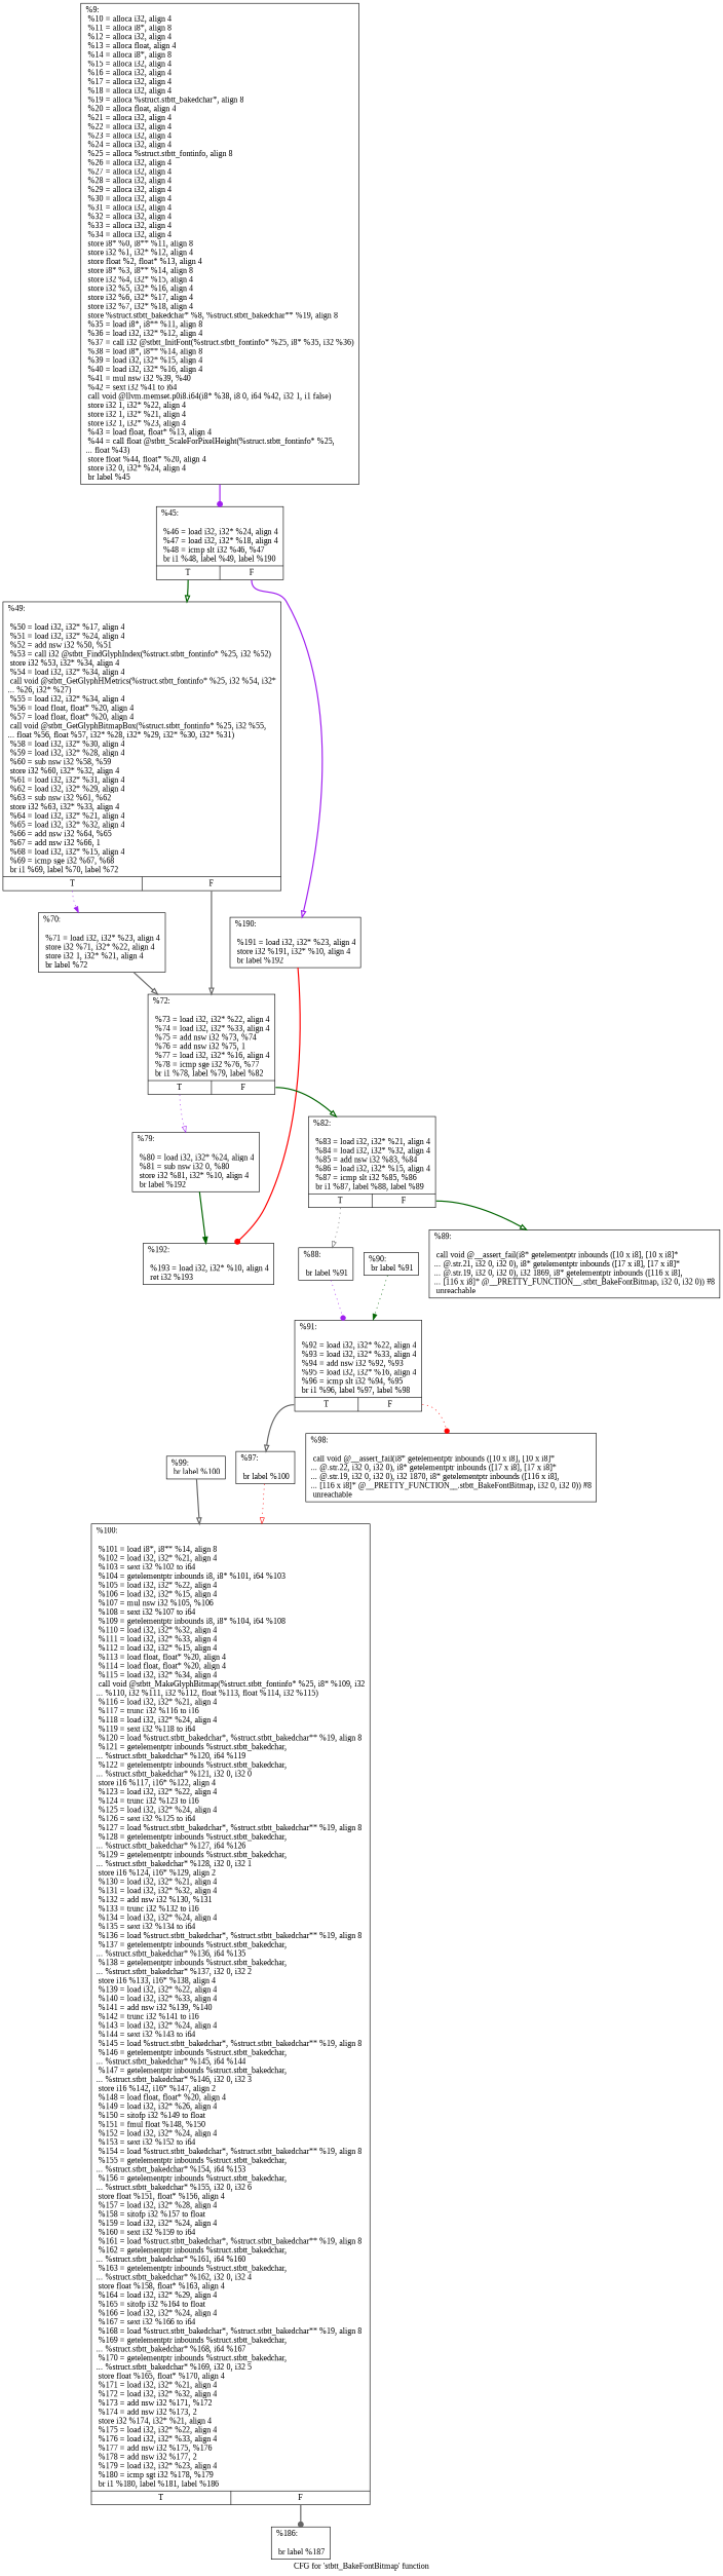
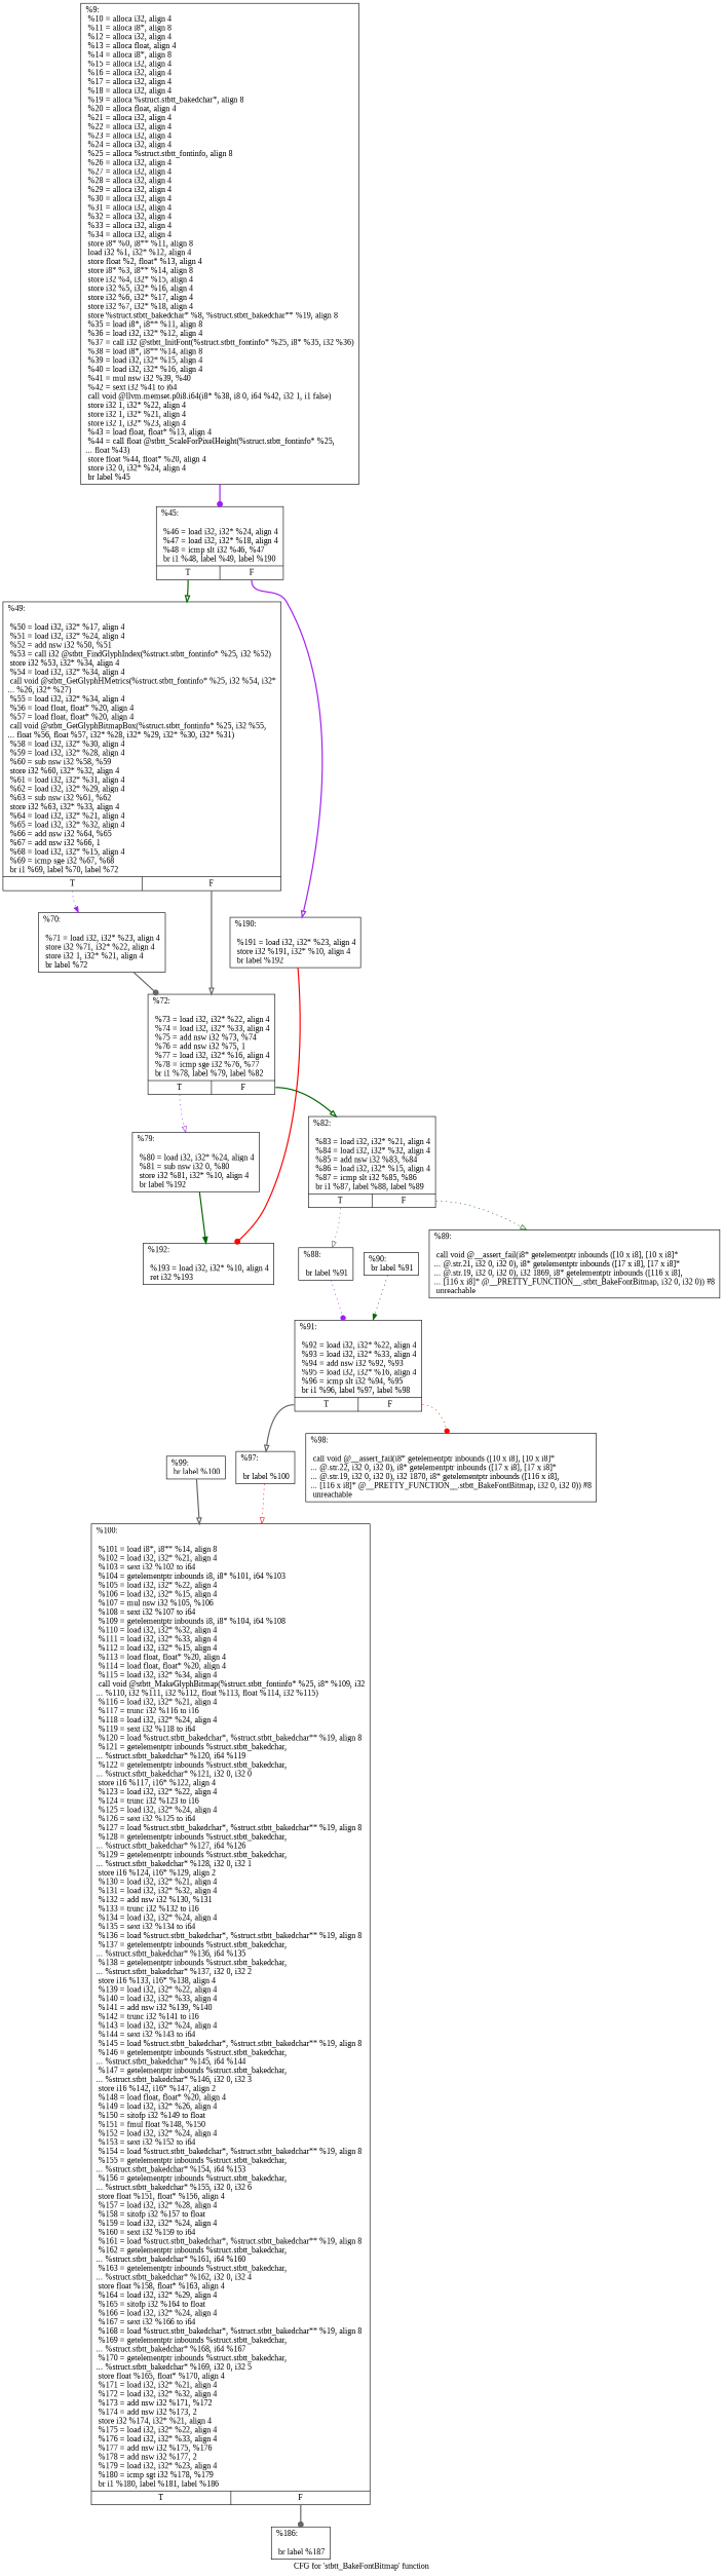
  digraph {
    fontname="Liberation Serif"
    label="CFG for 'stbtt_BakeFontBitmap' function"
    node [fontname="Liberation Serif" shape=record]
    edge [arrowhead=onormal color=gray40 fontname="Liberation Serif" style=bold]
-   n1 [label="{%9:\l  %10 = alloca i32, align 4\l  %11 = alloca i8*, align 8\l  %12 = alloca i32, align 4\l  %13 = alloca float, align 4\l  %14 = alloca i8*, align 8\l  %15 = alloca i32, align 4\l  %16 = alloca i32, align 4\l  %17 = alloca i32, align 4\l  %18 = alloca i32, align 4\l  %19 = alloca %struct.stbtt_bakedchar*, align 8\l  %20 = alloca float, align 4\l  %21 = alloca i32, align 4\l  %22 = alloca i32, align 4\l  %23 = alloca i32, align 4\l  %24 = alloca i32, align 4\l  %25 = alloca %struct.stbtt_fontinfo, align 8\l  %26 = alloca i32, align 4\l  %27 = alloca i32, align 4\l  %28 = alloca i32, align 4\l  %29 = alloca i32, align 4\l  %30 = alloca i32, align 4\l  %31 = alloca i32, align 4\l  %32 = alloca i32, align 4\l  %33 = alloca i32, align 4\l  %34 = alloca i32, align 4\l  store i8* %0, i8** %11, align 8\l  store i32 %1, i32* %12, align 4\l  store float %2, float* %13, align 4\l  store i8* %3, i8** %14, align 8\l  store i32 %4, i32* %15, align 4\l  store i32 %5, i32* %16, align 4\l  store i32 %6, i32* %17, align 4\l  store i32 %7, i32* %18, align 4\l  store %struct.stbtt_bakedchar* %8, %struct.stbtt_bakedchar** %19, align 8\l  %35 = load i8*, i8** %11, align 8\l  %36 = load i32, i32* %12, align 4\l  %37 = call i32 @stbtt_InitFont(%struct.stbtt_fontinfo* %25, i8* %35, i32 %36)\l  %38 = load i8*, i8** %14, align 8\l  %39 = load i32, i32* %15, align 4\l  %40 = load i32, i32* %16, align 4\l  %41 = mul nsw i32 %39, %40\l  %42 = sext i32 %41 to i64\l  call void @llvm.memset.p0i8.i64(i8* %38, i8 0, i64 %42, i32 1, i1 false)\l  store i32 1, i32* %22, align 4\l  store i32 1, i32* %21, align 4\l  store i32 1, i32* %23, align 4\l  %43 = load float, float* %13, align 4\l  %44 = call float @stbtt_ScaleForPixelHeight(%struct.stbtt_fontinfo* %25,\l... float %43)\l  store float %44, float* %20, align 4\l  store i32 0, i32* %24, align 4\l  br label %45\l}"]
+   n1 [label="{%9:\l  %10 = alloca i32, align 4\l  %11 = alloca i8*, align 8\l  %12 = alloca i32, align 4\l  %13 = alloca float, align 4\l  %14 = alloca i8*, align 8\l  %15 = alloca i32, align 4\l  %16 = alloca i32, align 4\l  %17 = alloca i32, align 4\l  %18 = alloca i32, align 4\l  %19 = alloca %struct.stbtt_bakedchar*, align 8\l  %20 = alloca float, align 4\l  %21 = alloca i32, align 4\l  %22 = alloca i32, align 4\l  %23 = alloca i32, align 4\l  %24 = alloca i32, align 4\l  %25 = alloca %struct.stbtt_fontinfo, align 8\l  %26 = alloca i32, align 4\l  %27 = alloca i32, align 4\l  %28 = alloca i32, align 4\l  %29 = alloca i32, align 4\l  %30 = alloca i32, align 4\l  %31 = alloca i32, align 4\l  %32 = alloca i32, align 4\l  %33 = alloca i32, align 4\l  %34 = alloca i32, align 4\l  store i8* %0, i8** %11, align 8\l  load i32 %1, i32* %12, align 4\l  store float %2, float* %13, align 4\l  store i8* %3, i8** %14, align 8\l  store i32 %4, i32* %15, align 4\l  store i32 %5, i32* %16, align 4\l  store i32 %6, i32* %17, align 4\l  store i32 %7, i32* %18, align 4\l  store %struct.stbtt_bakedchar* %8, %struct.stbtt_bakedchar** %19, align 8\l  %35 = load i8*, i8** %11, align 8\l  %36 = load i32, i32* %12, align 4\l  %37 = call i32 @stbtt_InitFont(%struct.stbtt_fontinfo* %25, i8* %35, i32 %36)\l  %38 = load i8*, i8** %14, align 8\l  %39 = load i32, i32* %15, align 4\l  %40 = load i32, i32* %16, align 4\l  %41 = mul nsw i32 %39, %40\l  %42 = sext i32 %41 to i64\l  call void @llvm.memset.p0i8.i64(i8* %38, i8 0, i64 %42, i32 1, i1 false)\l  store i32 1, i32* %22, align 4\l  store i32 1, i32* %21, align 4\l  store i32 1, i32* %23, align 4\l  %43 = load float, float* %13, align 4\l  %44 = call float @stbtt_ScaleForPixelHeight(%struct.stbtt_fontinfo* %25,\l... float %43)\l  store float %44, float* %20, align 4\l  store i32 0, i32* %24, align 4\l  br label %45\l}"]
    n2 [label="{%45:\l\l  %46 = load i32, i32* %24, align 4\l  %47 = load i32, i32* %18, align 4\l  %48 = icmp slt i32 %46, %47\l  br i1 %48, label %49, label %190\l|{<s0>T|<s1>F}}"]
    n3 [label="{%49:\l\l  %50 = load i32, i32* %17, align 4\l  %51 = load i32, i32* %24, align 4\l  %52 = add nsw i32 %50, %51\l  %53 = call i32 @stbtt_FindGlyphIndex(%struct.stbtt_fontinfo* %25, i32 %52)\l  store i32 %53, i32* %34, align 4\l  %54 = load i32, i32* %34, align 4\l  call void @stbtt_GetGlyphHMetrics(%struct.stbtt_fontinfo* %25, i32 %54, i32*\l... %26, i32* %27)\l  %55 = load i32, i32* %34, align 4\l  %56 = load float, float* %20, align 4\l  %57 = load float, float* %20, align 4\l  call void @stbtt_GetGlyphBitmapBox(%struct.stbtt_fontinfo* %25, i32 %55,\l... float %56, float %57, i32* %28, i32* %29, i32* %30, i32* %31)\l  %58 = load i32, i32* %30, align 4\l  %59 = load i32, i32* %28, align 4\l  %60 = sub nsw i32 %58, %59\l  store i32 %60, i32* %32, align 4\l  %61 = load i32, i32* %31, align 4\l  %62 = load i32, i32* %29, align 4\l  %63 = sub nsw i32 %61, %62\l  store i32 %63, i32* %33, align 4\l  %64 = load i32, i32* %21, align 4\l  %65 = load i32, i32* %32, align 4\l  %66 = add nsw i32 %64, %65\l  %67 = add nsw i32 %66, 1\l  %68 = load i32, i32* %15, align 4\l  %69 = icmp sge i32 %67, %68\l  br i1 %69, label %70, label %72\l|{<s0>T|<s1>F}}"]
    n4 [label="{%190:\l\l  %191 = load i32, i32* %23, align 4\l  store i32 %191, i32* %10, align 4\l  br label %192\l}"]
    n5 [label="{%70:\l\l  %71 = load i32, i32* %23, align 4\l  store i32 %71, i32* %22, align 4\l  store i32 1, i32* %21, align 4\l  br label %72\l}"]
    n6 [label="{%72:\l\l  %73 = load i32, i32* %22, align 4\l  %74 = load i32, i32* %33, align 4\l  %75 = add nsw i32 %73, %74\l  %76 = add nsw i32 %75, 1\l  %77 = load i32, i32* %16, align 4\l  %78 = icmp sge i32 %76, %77\l  br i1 %78, label %79, label %82\l|{<s0>T|<s1>F}}"]
    n7 [label="{%192:\l\l  %193 = load i32, i32* %10, align 4\l  ret i32 %193\l}"]
    n8 [label="{%79:\l\l  %80 = load i32, i32* %24, align 4\l  %81 = sub nsw i32 0, %80\l  store i32 %81, i32* %10, align 4\l  br label %192\l}"]
    n9 [label="{%82:\l\l  %83 = load i32, i32* %21, align 4\l  %84 = load i32, i32* %32, align 4\l  %85 = add nsw i32 %83, %84\l  %86 = load i32, i32* %15, align 4\l  %87 = icmp slt i32 %85, %86\l  br i1 %87, label %88, label %89\l|{<s0>T|<s1>F}}"]
    n10 [label="{%88:\l\l  br label %91\l}"]
    n11 [label="{%89:\l\l  call void @__assert_fail(i8* getelementptr inbounds ([10 x i8], [10 x i8]*\l... @.str.21, i32 0, i32 0), i8* getelementptr inbounds ([17 x i8], [17 x i8]*\l... @.str.19, i32 0, i32 0), i32 1869, i8* getelementptr inbounds ([116 x i8],\l... [116 x i8]* @__PRETTY_FUNCTION__.stbtt_BakeFontBitmap, i32 0, i32 0)) #8\l  unreachable\l}"]
    n12 [label="{%91:\l\l  %92 = load i32, i32* %22, align 4\l  %93 = load i32, i32* %33, align 4\l  %94 = add nsw i32 %92, %93\l  %95 = load i32, i32* %16, align 4\l  %96 = icmp slt i32 %94, %95\l  br i1 %96, label %97, label %98\l|{<s0>T|<s1>F}}"]
    n13 [label="{%97:\l\l  br label %100\l}"]
    n14 [label="{%98:\l\l  call void @__assert_fail(i8* getelementptr inbounds ([10 x i8], [10 x i8]*\l... @.str.22, i32 0, i32 0), i8* getelementptr inbounds ([17 x i8], [17 x i8]*\l... @.str.19, i32 0, i32 0), i32 1870, i8* getelementptr inbounds ([116 x i8],\l... [116 x i8]* @__PRETTY_FUNCTION__.stbtt_BakeFontBitmap, i32 0, i32 0)) #8\l  unreachable\l}"]
    n15 [label="{%100:\l\l  %101 = load i8*, i8** %14, align 8\l  %102 = load i32, i32* %21, align 4\l  %103 = sext i32 %102 to i64\l  %104 = getelementptr inbounds i8, i8* %101, i64 %103\l  %105 = load i32, i32* %22, align 4\l  %106 = load i32, i32* %15, align 4\l  %107 = mul nsw i32 %105, %106\l  %108 = sext i32 %107 to i64\l  %109 = getelementptr inbounds i8, i8* %104, i64 %108\l  %110 = load i32, i32* %32, align 4\l  %111 = load i32, i32* %33, align 4\l  %112 = load i32, i32* %15, align 4\l  %113 = load float, float* %20, align 4\l  %114 = load float, float* %20, align 4\l  %115 = load i32, i32* %34, align 4\l  call void @stbtt_MakeGlyphBitmap(%struct.stbtt_fontinfo* %25, i8* %109, i32\l... %110, i32 %111, i32 %112, float %113, float %114, i32 %115)\l  %116 = load i32, i32* %21, align 4\l  %117 = trunc i32 %116 to i16\l  %118 = load i32, i32* %24, align 4\l  %119 = sext i32 %118 to i64\l  %120 = load %struct.stbtt_bakedchar*, %struct.stbtt_bakedchar** %19, align 8\l  %121 = getelementptr inbounds %struct.stbtt_bakedchar,\l... %struct.stbtt_bakedchar* %120, i64 %119\l  %122 = getelementptr inbounds %struct.stbtt_bakedchar,\l... %struct.stbtt_bakedchar* %121, i32 0, i32 0\l  store i16 %117, i16* %122, align 4\l  %123 = load i32, i32* %22, align 4\l  %124 = trunc i32 %123 to i16\l  %125 = load i32, i32* %24, align 4\l  %126 = sext i32 %125 to i64\l  %127 = load %struct.stbtt_bakedchar*, %struct.stbtt_bakedchar** %19, align 8\l  %128 = getelementptr inbounds %struct.stbtt_bakedchar,\l... %struct.stbtt_bakedchar* %127, i64 %126\l  %129 = getelementptr inbounds %struct.stbtt_bakedchar,\l... %struct.stbtt_bakedchar* %128, i32 0, i32 1\l  store i16 %124, i16* %129, align 2\l  %130 = load i32, i32* %21, align 4\l  %131 = load i32, i32* %32, align 4\l  %132 = add nsw i32 %130, %131\l  %133 = trunc i32 %132 to i16\l  %134 = load i32, i32* %24, align 4\l  %135 = sext i32 %134 to i64\l  %136 = load %struct.stbtt_bakedchar*, %struct.stbtt_bakedchar** %19, align 8\l  %137 = getelementptr inbounds %struct.stbtt_bakedchar,\l... %struct.stbtt_bakedchar* %136, i64 %135\l  %138 = getelementptr inbounds %struct.stbtt_bakedchar,\l... %struct.stbtt_bakedchar* %137, i32 0, i32 2\l  store i16 %133, i16* %138, align 4\l  %139 = load i32, i32* %22, align 4\l  %140 = load i32, i32* %33, align 4\l  %141 = add nsw i32 %139, %140\l  %142 = trunc i32 %141 to i16\l  %143 = load i32, i32* %24, align 4\l  %144 = sext i32 %143 to i64\l  %145 = load %struct.stbtt_bakedchar*, %struct.stbtt_bakedchar** %19, align 8\l  %146 = getelementptr inbounds %struct.stbtt_bakedchar,\l... %struct.stbtt_bakedchar* %145, i64 %144\l  %147 = getelementptr inbounds %struct.stbtt_bakedchar,\l... %struct.stbtt_bakedchar* %146, i32 0, i32 3\l  store i16 %142, i16* %147, align 2\l  %148 = load float, float* %20, align 4\l  %149 = load i32, i32* %26, align 4\l  %150 = sitofp i32 %149 to float\l  %151 = fmul float %148, %150\l  %152 = load i32, i32* %24, align 4\l  %153 = sext i32 %152 to i64\l  %154 = load %struct.stbtt_bakedchar*, %struct.stbtt_bakedchar** %19, align 8\l  %155 = getelementptr inbounds %struct.stbtt_bakedchar,\l... %struct.stbtt_bakedchar* %154, i64 %153\l  %156 = getelementptr inbounds %struct.stbtt_bakedchar,\l... %struct.stbtt_bakedchar* %155, i32 0, i32 6\l  store float %151, float* %156, align 4\l  %157 = load i32, i32* %28, align 4\l  %158 = sitofp i32 %157 to float\l  %159 = load i32, i32* %24, align 4\l  %160 = sext i32 %159 to i64\l  %161 = load %struct.stbtt_bakedchar*, %struct.stbtt_bakedchar** %19, align 8\l  %162 = getelementptr inbounds %struct.stbtt_bakedchar,\l... %struct.stbtt_bakedchar* %161, i64 %160\l  %163 = getelementptr inbounds %struct.stbtt_bakedchar,\l... %struct.stbtt_bakedchar* %162, i32 0, i32 4\l  store float %158, float* %163, align 4\l  %164 = load i32, i32* %29, align 4\l  %165 = sitofp i32 %164 to float\l  %166 = load i32, i32* %24, align 4\l  %167 = sext i32 %166 to i64\l  %168 = load %struct.stbtt_bakedchar*, %struct.stbtt_bakedchar** %19, align 8\l  %169 = getelementptr inbounds %struct.stbtt_bakedchar,\l... %struct.stbtt_bakedchar* %168, i64 %167\l  %170 = getelementptr inbounds %struct.stbtt_bakedchar,\l... %struct.stbtt_bakedchar* %169, i32 0, i32 5\l  store float %165, float* %170, align 4\l  %171 = load i32, i32* %21, align 4\l  %172 = load i32, i32* %32, align 4\l  %173 = add nsw i32 %171, %172\l  %174 = add nsw i32 %173, 2\l  store i32 %174, i32* %21, align 4\l  %175 = load i32, i32* %22, align 4\l  %176 = load i32, i32* %33, align 4\l  %177 = add nsw i32 %175, %176\l  %178 = add nsw i32 %177, 2\l  %179 = load i32, i32* %23, align 4\l  %180 = icmp sgt i32 %178, %179\l  br i1 %180, label %181, label %186\l|{<s0>T|<s1>F}}"]
    n16 [label="{%90:                                                  \l  br label %91\l}"]
    n17 [label="{%186:\l\l  br label %187\l}"]
    n18 [label="{%99:                                                  \l  br label %100\l}"]
    n1 -> n2 [arrowhead=dot color=purple]
    n2 -> n3 [color=darkgreen tailport=s0]
    n2 -> n4 [color=purple tailport=s1]
    n3 -> n5 [arrowhead=normal color=purple style=dotted tailport=s0]
    n3 -> n6 [tailport=s1]
    n4 -> n7 [arrowhead=dot color=red]
-   n5 -> n6
+   n5 -> n6 [arrowhead=dot]
    n6 -> n8 [color=purple style=dotted tailport=s0]
    n6 -> n9 [color=darkgreen tailport=s1]
    n8 -> n7 [arrowhead=normal color=darkgreen]
    n9 -> n10 [style=dotted tailport=s0]
-   n9 -> n11 [color=darkgreen tailport=s1]
+   n9 -> n11 [color=darkgreen style=dotted tailport=s1]
    n10 -> n12 [arrowhead=dot color=purple style=dotted]
    n12 -> n13 [tailport=s0]
    n12 -> n14 [arrowhead=dot color=red style=dotted tailport=s1]
    n13 -> n15 [color=red style=dotted]
    n15 -> n17 [arrowhead=dot tailport=s1]
    n16 -> n12 [arrowhead=normal color=darkgreen style=dotted]
    n18 -> n15
  }
